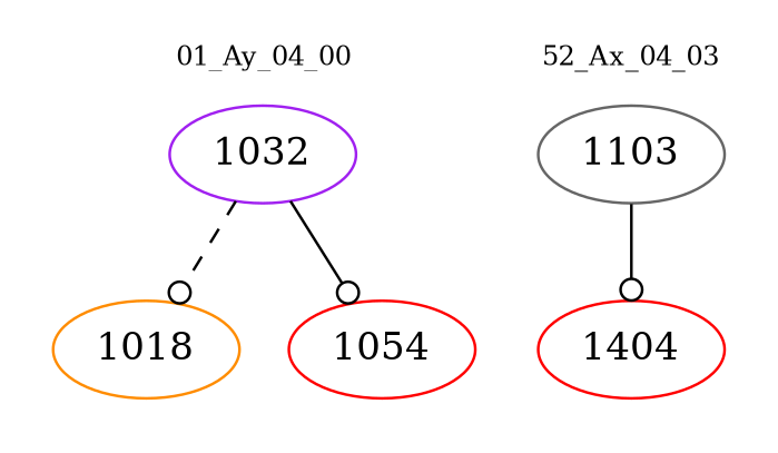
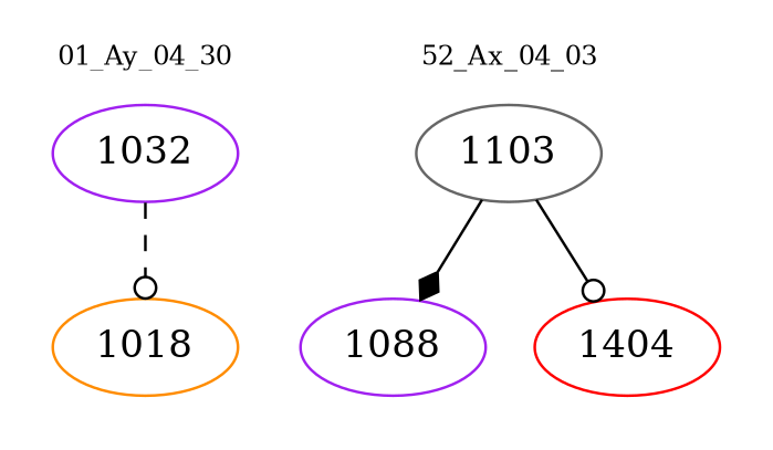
  digraph {
    node [color=purple]
    edge [arrowhead=odot color=black style=solid]
    n1 [label=1032]
    n2 [color=darkorange label=1018]
-   n3 [color=red label=1054]
    n4 [color=gray40 label=1103]
+   n5 [label=1088]
    n6 [color=red label=1404]
    subgraph cluster_1 {
      color=white
      fontsize=10
-     label="01_Ay_04_00"
+     label="01_Ay_04_30"
      n1
      n2
-     n3
    }
    subgraph cluster_2 {
      color=white
      fontsize=10
      label="52_Ax_04_03"
      n4
+     n5
      n6
    }
    n1 -> n2 [style=dashed]
-   n1 -> n3
+   n4 -> n5 [arrowhead=diamond]
    n4 -> n6
  }
